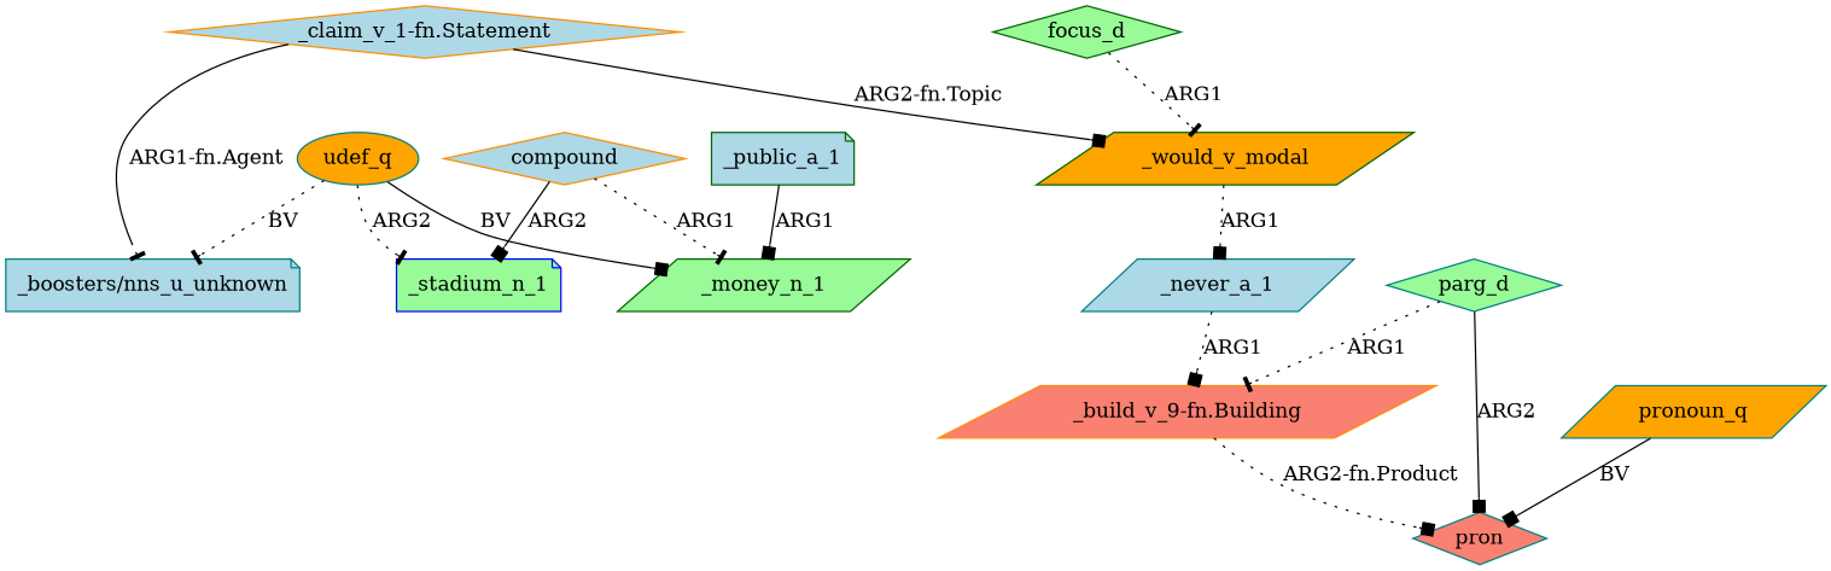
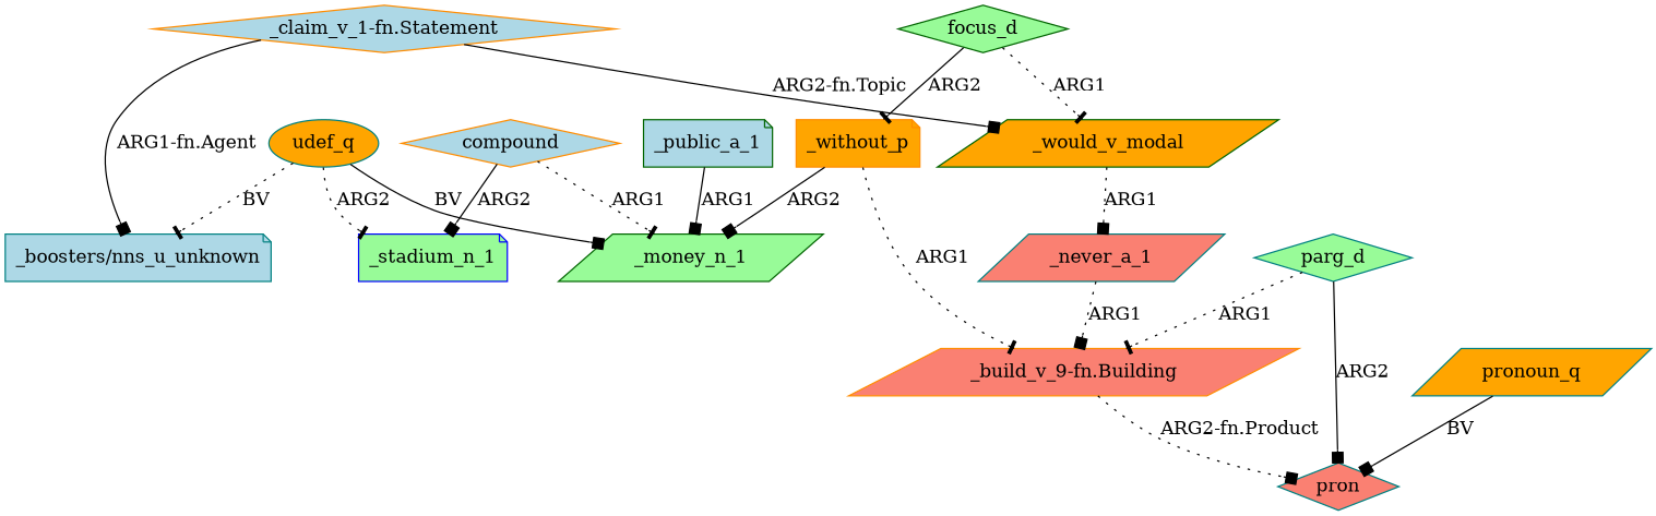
  digraph {
    node [color=teal fillcolor=lightblue shape=parallelogram style=filled]
    edge [arrowhead=box style=solid]
+   _without_p [color=darkorange fillcolor=orange shape=note]
    _money_n_1 [color=darkgreen fillcolor=palegreen]
    n3 [color=darkorange fillcolor=salmon label="_build_v_9-fn.Building"]
    pron [fillcolor=salmon shape=diamond]
-   _never_a_1
+   _never_a_1 [fillcolor=salmon]
    udef_q [fillcolor=orange shape=ellipse]
    _stadium_n_1 [color=blue fillcolor=palegreen shape=note]
    "_boosters/nns_u_unknown" [shape=note]
    "_claim_v_1-fn.Statement" [color=darkorange shape=diamond]
    _would_v_modal [color=darkgreen fillcolor=orange]
    focus_d [color=darkgreen fillcolor=palegreen shape=diamond]
    parg_d [fillcolor=palegreen shape=diamond]
    compound [color=darkorange shape=diamond]
    _public_a_1 [color=darkgreen shape=note]
    pronoun_q [fillcolor=orange]
+   _without_p -> _money_n_1 [label=ARG2]
+   _without_p -> n3 [arrowhead=tee label=ARG1 style=dotted]
    n3 -> pron [label="ARG2-fn.Product" style=dotted]
    _never_a_1 -> n3 [label=ARG1 style=dotted]
    udef_q -> _money_n_1 [label=BV]
    udef_q -> _stadium_n_1 [arrowhead=tee label=ARG2 style=dotted]
    udef_q -> "_boosters/nns_u_unknown" [arrowhead=tee label=BV style=dotted]
-   "_claim_v_1-fn.Statement" -> "_boosters/nns_u_unknown" [arrowhead=tee label="ARG1-fn.Agent"]
+   "_claim_v_1-fn.Statement" -> "_boosters/nns_u_unknown" [label="ARG1-fn.Agent"]
    "_claim_v_1-fn.Statement" -> _would_v_modal [label="ARG2-fn.Topic"]
    _would_v_modal -> _never_a_1 [label=ARG1 style=dotted]
+   focus_d -> _without_p [arrowhead=tee label=ARG2]
    focus_d -> _would_v_modal [arrowhead=tee label=ARG1 style=dotted]
    parg_d -> n3 [arrowhead=tee label=ARG1 style=dotted]
    parg_d -> pron [label=ARG2]
    compound -> _money_n_1 [arrowhead=tee label=ARG1 style=dotted]
    compound -> _stadium_n_1 [label=ARG2]
    _public_a_1 -> _money_n_1 [label=ARG1]
    pronoun_q -> pron [label=BV]
  }
